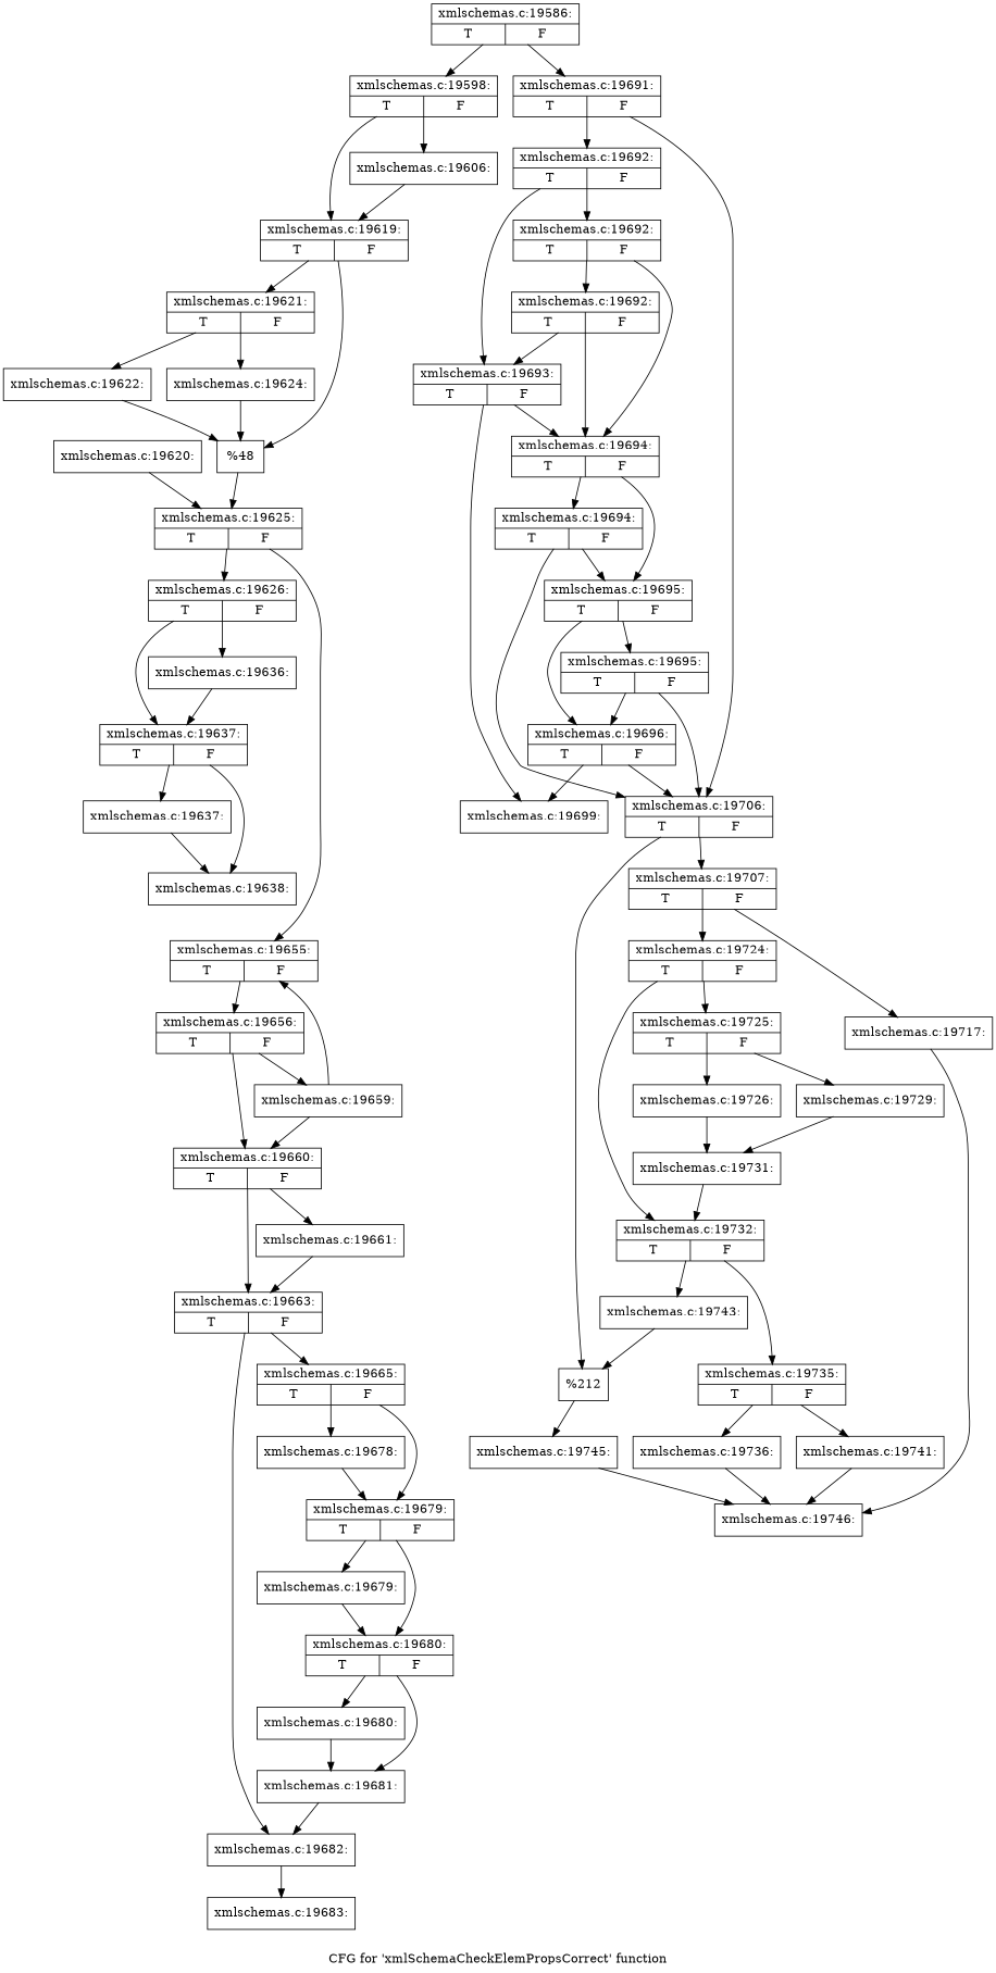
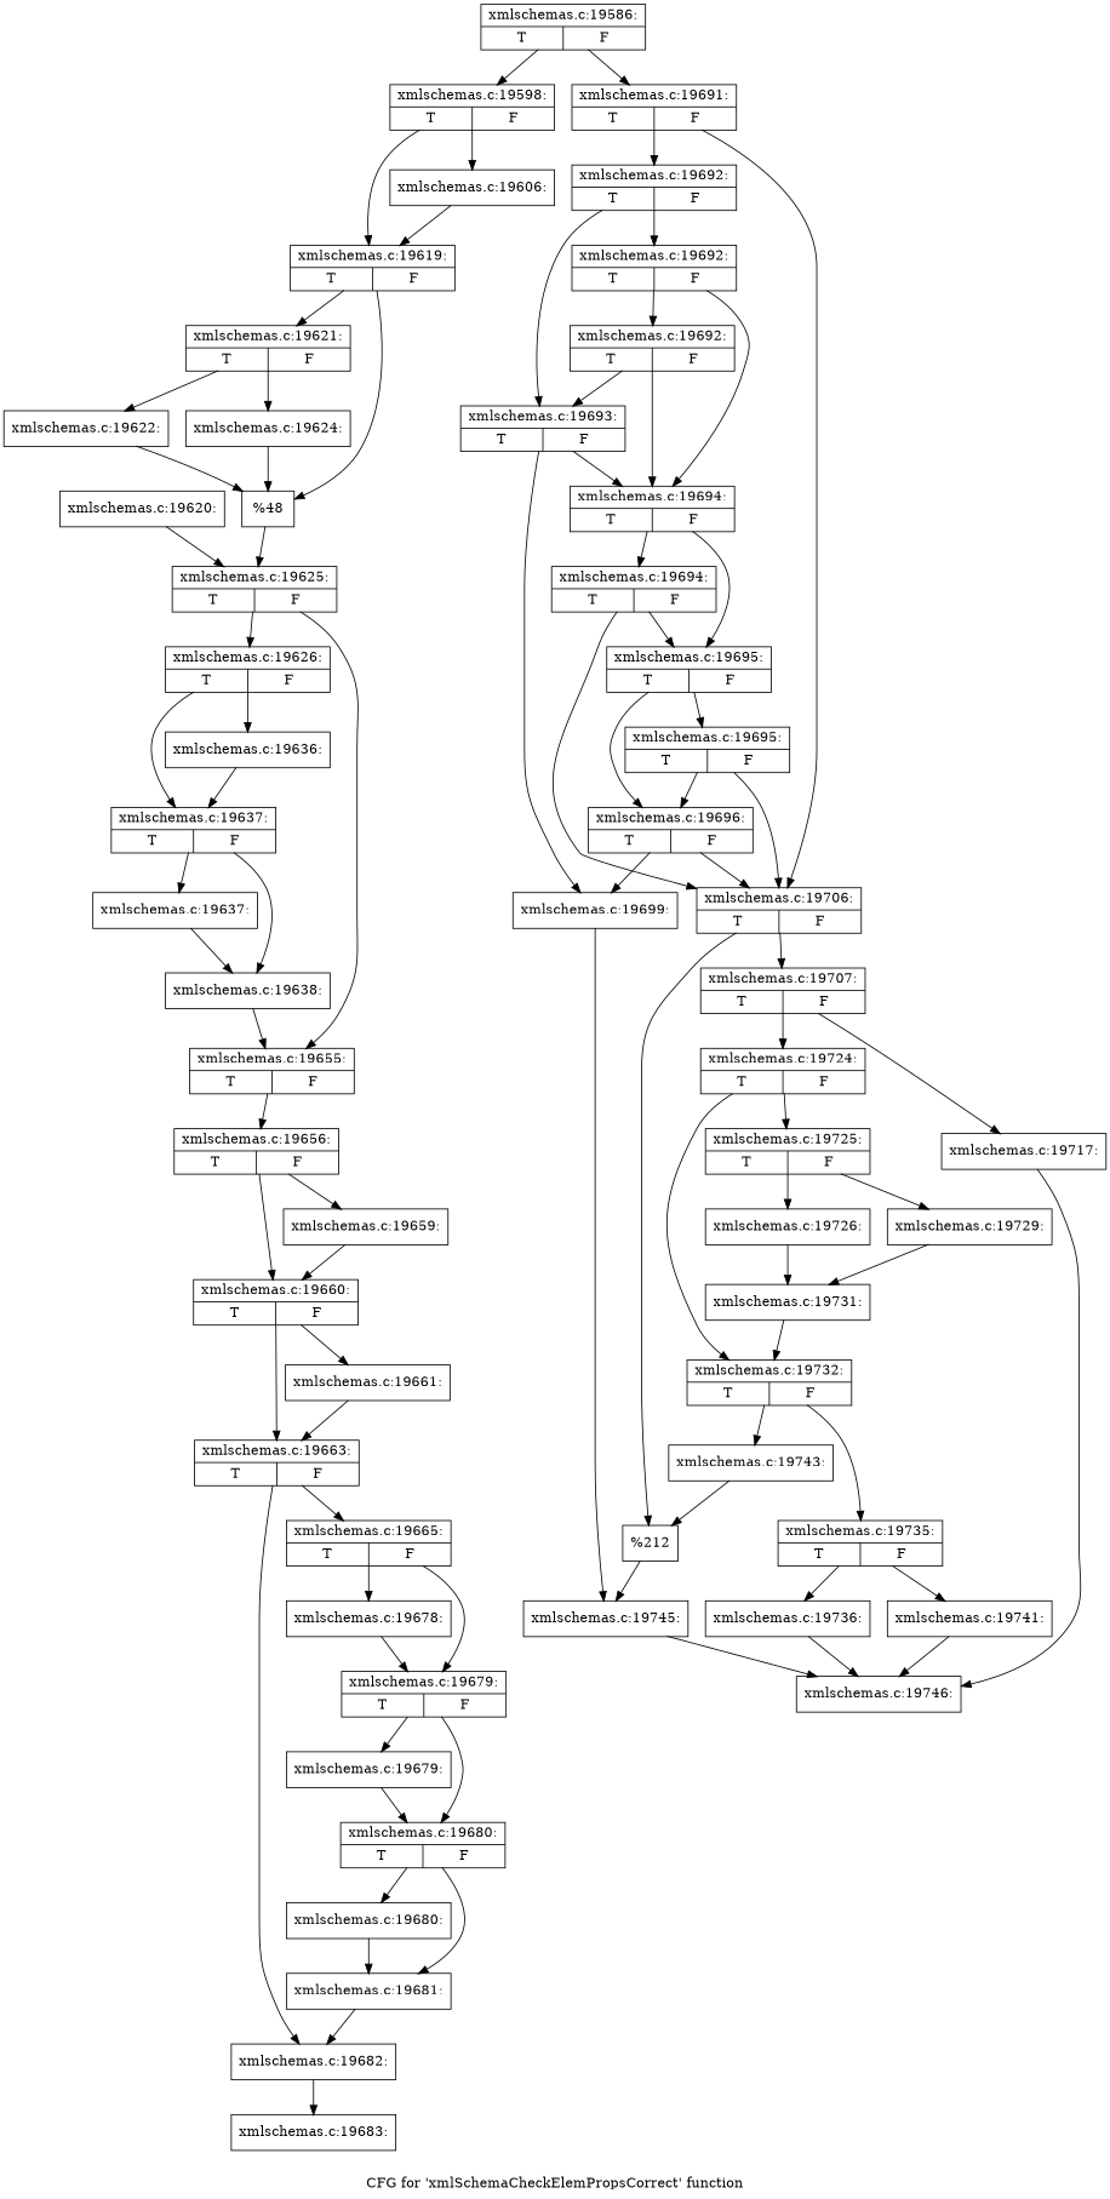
  digraph {
    label="CFG for 'xmlSchemaCheckElemPropsCorrect' function"
    node [shape=record]
    n1 [label="{xmlschemas.c:19586:|{<s0>T|<s1>F}}"]
    n2 [label="{xmlschemas.c:19598:|{<s0>T|<s1>F}}"]
    n3 [label="{xmlschemas.c:19691:|{<s0>T|<s1>F}}"]
    n4 [label="{xmlschemas.c:19606:}"]
    n5 [label="{xmlschemas.c:19619:|{<s0>T|<s1>F}}"]
    n6 [label="{xmlschemas.c:19692:|{<s0>T|<s1>F}}"]
    n7 [label="{xmlschemas.c:19706:|{<s0>T|<s1>F}}"]
    n8 [label="{xmlschemas.c:19621:|{<s0>T|<s1>F}}"]
    n9 [label="{%48}"]
    n10 [label="{xmlschemas.c:19693:|{<s0>T|<s1>F}}"]
    n11 [label="{xmlschemas.c:19692:|{<s0>T|<s1>F}}"]
    n12 [label="{xmlschemas.c:19707:|{<s0>T|<s1>F}}"]
    n13 [label="{%212}"]
    n14 [label="{xmlschemas.c:19620:}"]
    n15 [label="{xmlschemas.c:19625:|{<s0>T|<s1>F}}"]
    n16 [label="{xmlschemas.c:19622:}"]
    n17 [label="{xmlschemas.c:19624:}"]
    n18 [label="{xmlschemas.c:19626:|{<s0>T|<s1>F}}"]
    n19 [label="{xmlschemas.c:19655:|{<s0>T|<s1>F}}"]
    n20 [label="{xmlschemas.c:19636:}"]
    n21 [label="{xmlschemas.c:19637:|{<s0>T|<s1>F}}"]
    n22 [label="{xmlschemas.c:19656:|{<s0>T|<s1>F}}"]
    n23 [label="{xmlschemas.c:19637:}"]
    n24 [label="{xmlschemas.c:19638:}"]
    n25 [label="{xmlschemas.c:19659:}"]
    n26 [label="{xmlschemas.c:19660:|{<s0>T|<s1>F}}"]
    n27 [label="{xmlschemas.c:19683:}"]
    n28 [label="{xmlschemas.c:19661:}"]
    n29 [label="{xmlschemas.c:19663:|{<s0>T|<s1>F}}"]
    n30 [label="{xmlschemas.c:19665:|{<s0>T|<s1>F}}"]
    n31 [label="{xmlschemas.c:19682:}"]
    n32 [label="{xmlschemas.c:19678:}"]
    n33 [label="{xmlschemas.c:19679:|{<s0>T|<s1>F}}"]
    n34 [label="{xmlschemas.c:19679:}"]
    n35 [label="{xmlschemas.c:19680:|{<s0>T|<s1>F}}"]
    n36 [label="{xmlschemas.c:19680:}"]
    n37 [label="{xmlschemas.c:19681:}"]
    n38 [label="{xmlschemas.c:19694:|{<s0>T|<s1>F}}"]
    n39 [label="{xmlschemas.c:19699:}"]
    n40 [label="{xmlschemas.c:19692:|{<s0>T|<s1>F}}"]
    n41 [label="{xmlschemas.c:19717:}"]
    n42 [label="{xmlschemas.c:19724:|{<s0>T|<s1>F}}"]
    n43 [label="{xmlschemas.c:19745:}"]
    n44 [label="{xmlschemas.c:19695:|{<s0>T|<s1>F}}"]
    n45 [label="{xmlschemas.c:19694:|{<s0>T|<s1>F}}"]
    n46 [label="{xmlschemas.c:19696:|{<s0>T|<s1>F}}"]
    n47 [label="{xmlschemas.c:19695:|{<s0>T|<s1>F}}"]
    n48 [label="{xmlschemas.c:19746:}"]
    n49 [label="{xmlschemas.c:19725:|{<s0>T|<s1>F}}"]
    n50 [label="{xmlschemas.c:19732:|{<s0>T|<s1>F}}"]
    n51 [label="{xmlschemas.c:19726:}"]
    n52 [label="{xmlschemas.c:19729:}"]
    n53 [label="{xmlschemas.c:19735:|{<s0>T|<s1>F}}"]
    n54 [label="{xmlschemas.c:19743:}"]
    n55 [label="{xmlschemas.c:19731:}"]
    n56 [label="{xmlschemas.c:19736:}"]
    n57 [label="{xmlschemas.c:19741:}"]
    n1 -> n2
    n1 -> n3
    n2 -> n4
    n2 -> n5
    n3 -> n6
    n3 -> n7
    n4 -> n5
    n5 -> n8
    n5 -> n9
    n6 -> n10
    n6 -> n11
    n7 -> n12
    n7 -> n13
    n8 -> n16
    n8 -> n17
    n9 -> n15
    n10 -> n38
    n10 -> n39
    n11 -> n38
    n11 -> n40
    n12 -> n41
    n12 -> n42
    n13 -> n43
    n14 -> n15
    n15 -> n18
    n15 -> n19
    n16 -> n9
    n17 -> n9
    n18 -> n20
    n18 -> n21
    n19 -> n22
    n20 -> n21
    n21 -> n23
    n21 -> n24
    n22 -> n25
    n22 -> n26
    n23 -> n24
-   n25 -> n19
+   n24 -> n19
    n25 -> n26
    n26 -> n28
    n26 -> n29
    n28 -> n29
    n29 -> n30
    n29 -> n31
    n30 -> n32
    n30 -> n33
    n31 -> n27
    n32 -> n33
    n33 -> n34
    n33 -> n35
    n34 -> n35
    n35 -> n36
    n35 -> n37
    n36 -> n37
    n37 -> n31
    n38 -> n44
    n38 -> n45
+   n39 -> n43
    n40 -> n10
    n40 -> n38
    n41 -> n48
    n42 -> n49
    n42 -> n50
    n43 -> n48
    n44 -> n46
    n44 -> n47
    n45 -> n7
    n45 -> n44
    n46 -> n7
    n46 -> n39
    n47 -> n7
    n47 -> n46
    n49 -> n51
    n49 -> n52
    n50 -> n53
    n50 -> n54
    n51 -> n55
    n52 -> n55
    n53 -> n56
    n53 -> n57
    n54 -> n13
    n55 -> n50
    n56 -> n48
    n57 -> n48
  }
